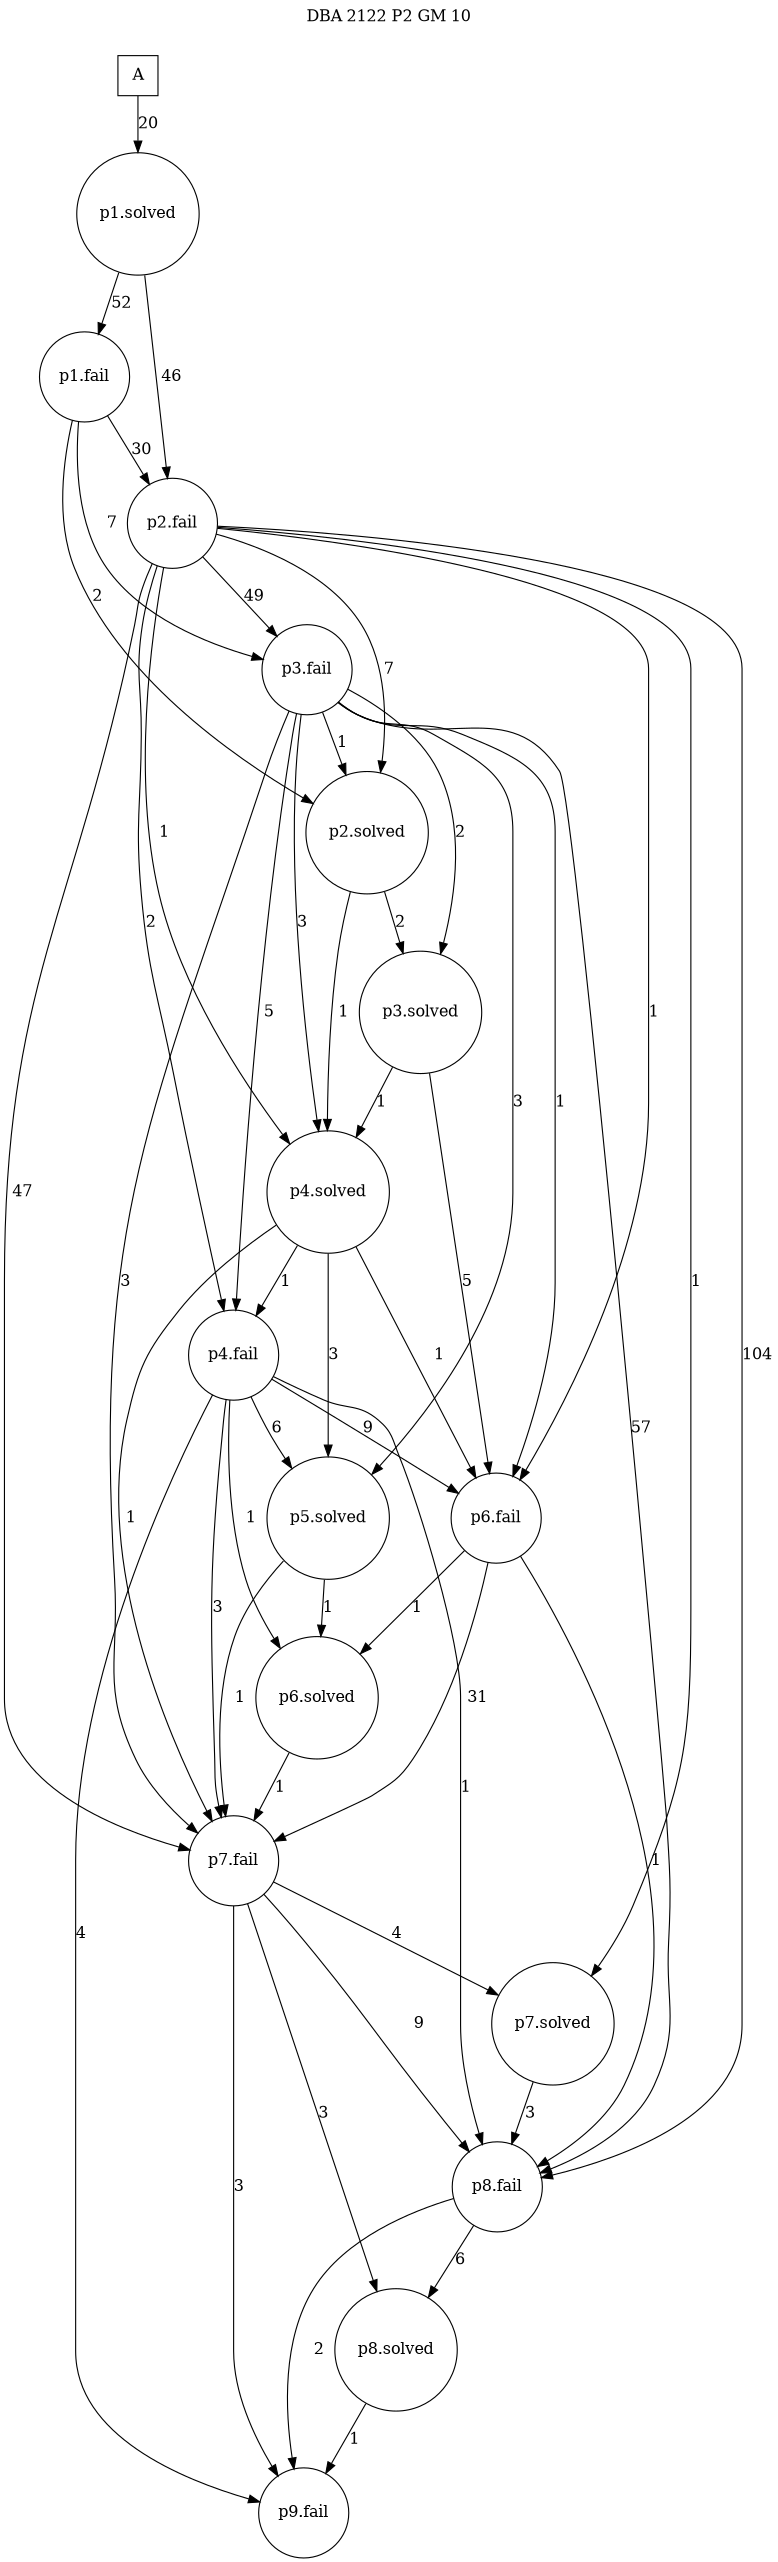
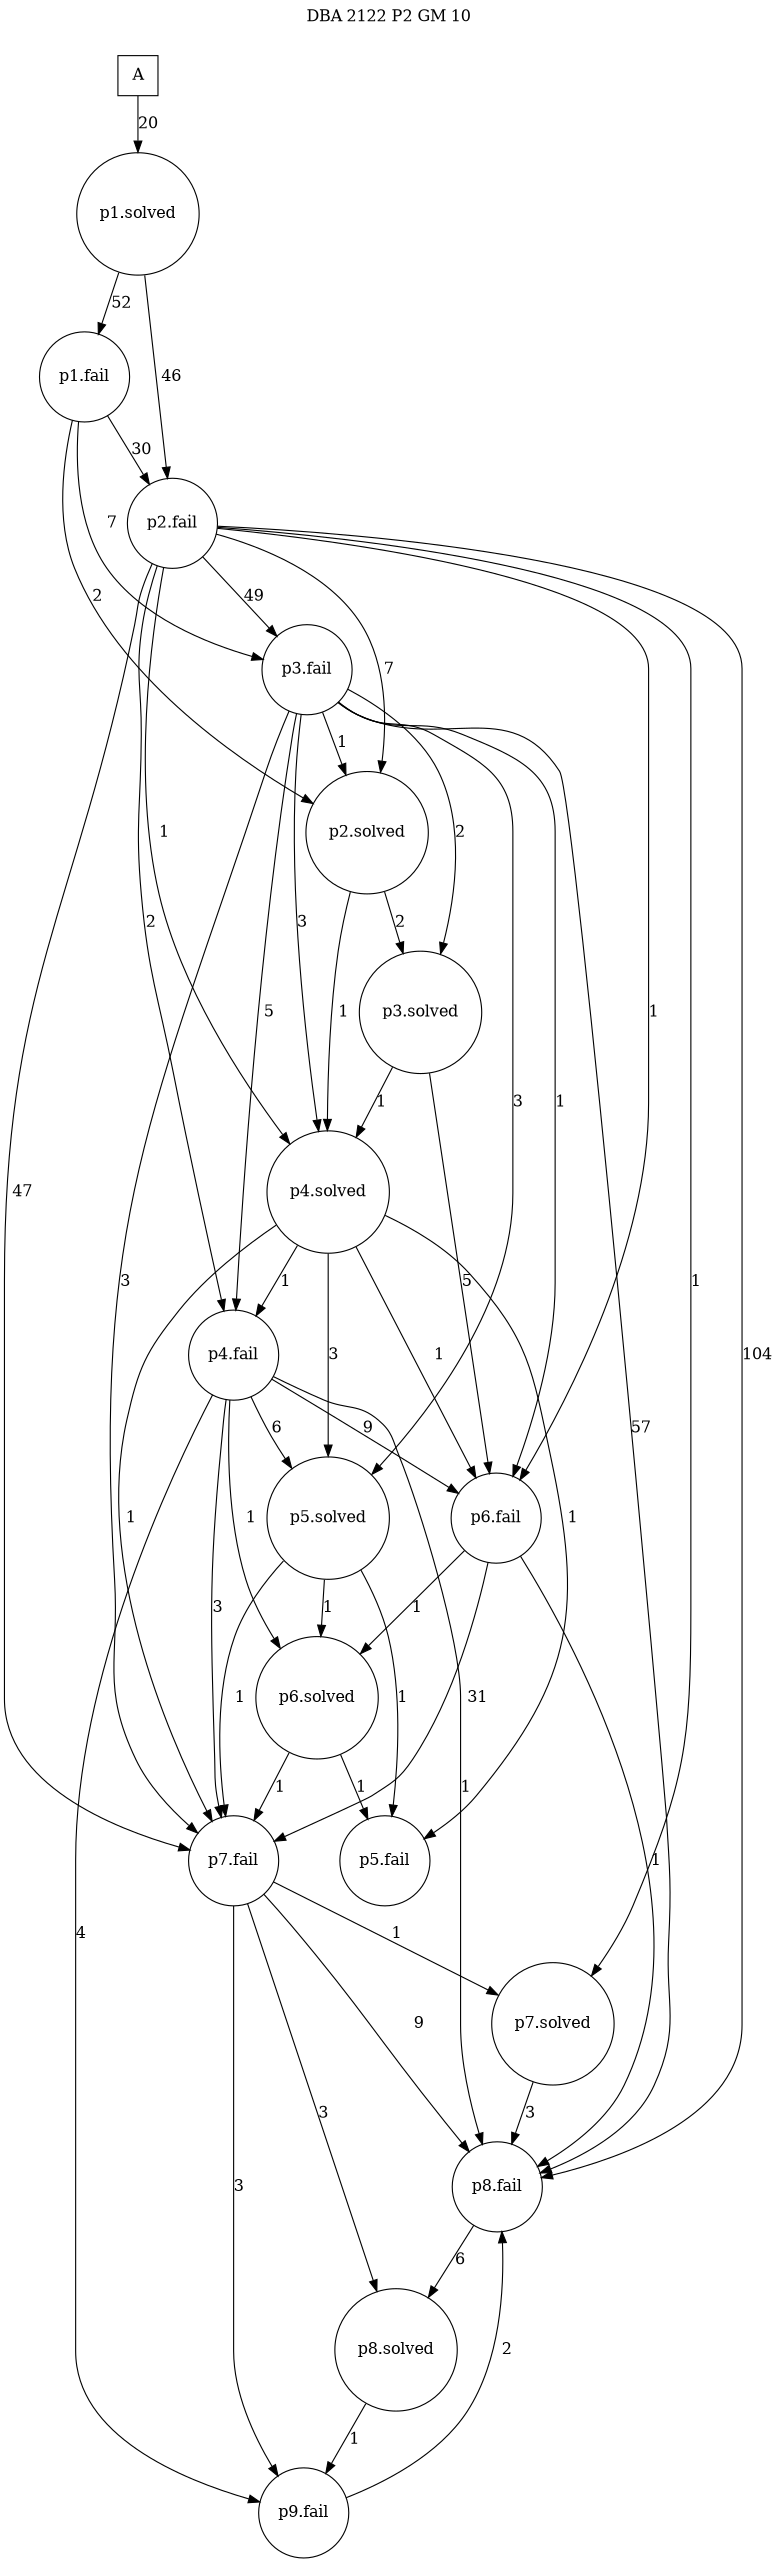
  digraph {
    label=" DBA 2122 P2 GM 10 "
    labelloc=tl
    rankdir=TB
    node [shape=circle]
    n1 [label=A shape=square]
    n2 [label="p1.solved"]
    n3 [label="p1.fail"]
    n4 [label="p2.fail"]
    n5 [label="p2.solved"]
    n6 [label="p3.fail"]
    n7 [label="p4.solved"]
    n8 [label="p4.fail"]
    n9 [label="p6.fail"]
    n10 [label="p8.fail"]
    n11 [label="p7.fail"]
    n12 [label="p7.solved"]
    n13 [label="p3.solved"]
    n14 [label="p5.solved"]
+   n15 [label="p5.fail"]
    n16 [label="p6.solved"]
    n17 [label="p9.fail"]
    n18 [label="p8.solved"]
    n1 -> n2 [label=20]
    n2 -> n3 [label=52]
    n2 -> n4 [label=46]
    n3 -> n4 [label=30]
    n3 -> n5 [label=2]
    n3 -> n6 [label=7]
    n4 -> n5 [label=7]
    n4 -> n6 [label=49]
    n4 -> n7 [label=1]
    n4 -> n8 [label=2]
    n4 -> n9 [label=1]
    n4 -> n10 [label=104]
    n4 -> n11 [label=47]
    n4 -> n12 [label=1]
    n5 -> n7 [label=1]
    n5 -> n13 [label=2]
    n6 -> n5 [label=1]
    n6 -> n7 [label=3]
    n6 -> n8 [label=5]
    n6 -> n9 [label=1]
    n6 -> n10 [label=57]
    n6 -> n11 [label=3]
    n6 -> n13 [label=2]
    n6 -> n14 [label=3]
    n7 -> n8 [label=1]
    n7 -> n9 [label=1]
    n7 -> n11 [label=1]
    n7 -> n14 [label=3]
+   n7 -> n15 [label=1]
    n8 -> n9 [label=9]
    n8 -> n10 [label=1]
    n8 -> n11 [label=3]
    n8 -> n14 [label=6]
    n8 -> n16 [label=1]
    n8 -> n17 [label=4]
    n9 -> n10 [label=1]
    n9 -> n11 [label=31]
    n9 -> n16 [label=1]
-   n10 -> n17 [label=2]
+   n17 -> n10 [label=2]
    n10 -> n18 [label=6]
    n11 -> n10 [label=9]
-   n11 -> n12 [label=4]
+   n11 -> n12 [label=1]
    n11 -> n17 [label=3]
    n11 -> n18 [label=3]
    n12 -> n10 [label=3]
    n13 -> n7 [label=1]
    n13 -> n9 [label=5]
    n14 -> n11 [label=1]
+   n14 -> n15 [label=1]
    n14 -> n16 [label=1]
    n16 -> n11 [label=1]
+   n16 -> n15 [label=1]
    n18 -> n17 [label=1]
  }
